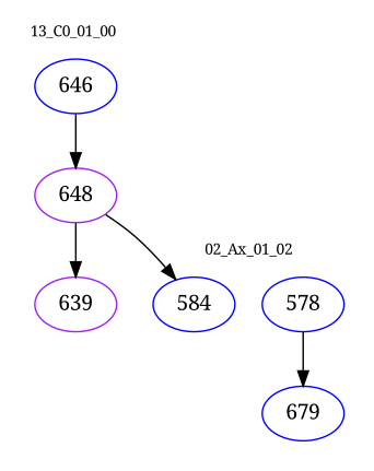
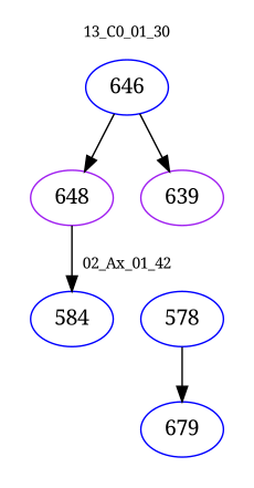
  digraph {
    fontname="Noto Serif"
    node [color=blue fontname="Noto Serif"]
    edge [color=black fontname="Noto Serif"]
    n1 [label=578]
    n2 [label=584]
    n3 [label=679]
    n4 [label=646]
    n5 [color=purple label=648]
    n6 [color=purple label=639]
    subgraph cluster_1 {
      color=white
      fontsize=10
-     label="02_Ax_01_02"
+     label="02_Ax_01_42"
      n1
      n2
      n3
    }
    subgraph cluster_2 {
      color=white
      fontsize=10
-     label="13_C0_01_00"
+     label="13_C0_01_30"
      n4
      n5
      n6
    }
    n1 -> n3
    n4 -> n5
-   n5 -> n6
+   n4 -> n6
    n5 -> n2
  }
